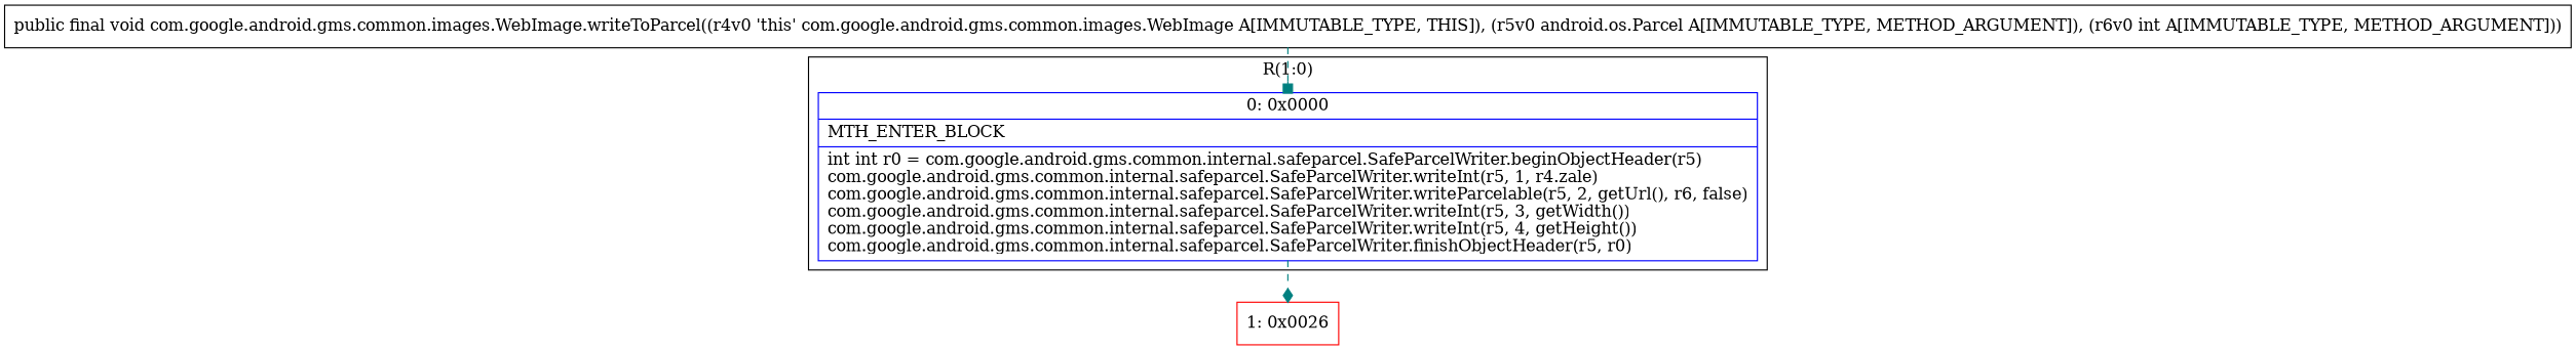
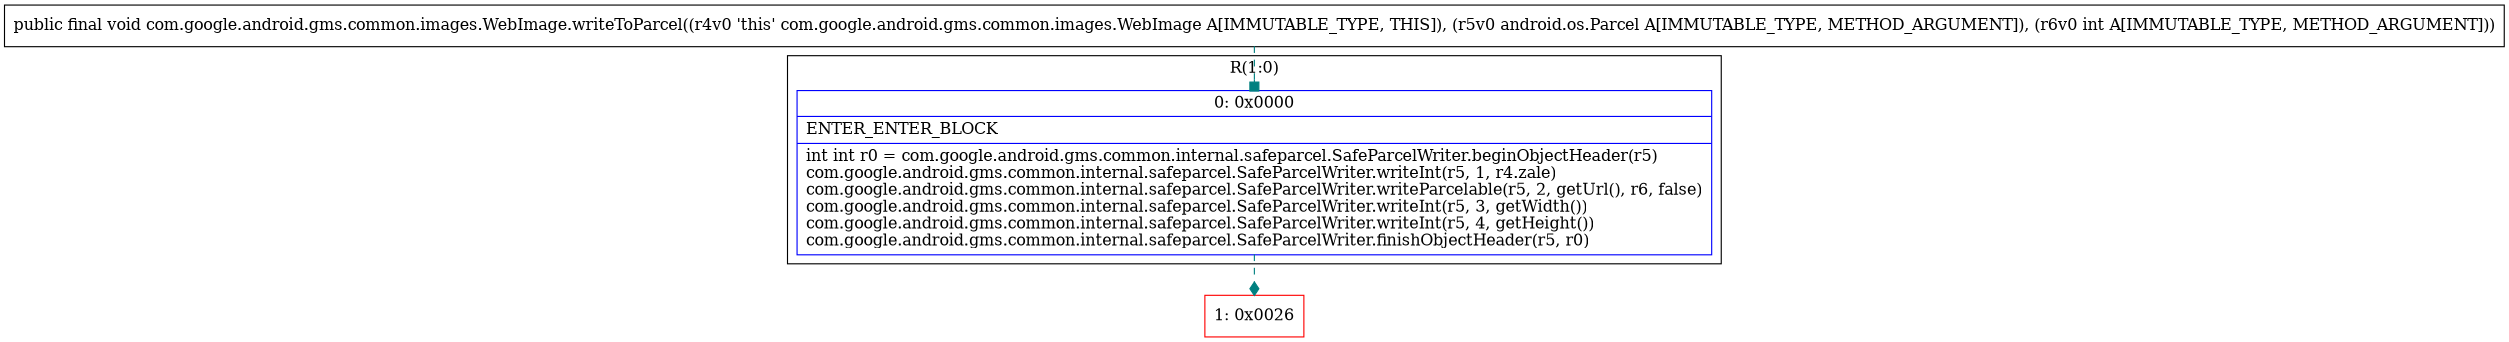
  digraph {
    node [shape=record]
    edge [color=teal style=dashed]
-   n1 [color=blue label="{0\:\ 0x0000|MTH_ENTER_BLOCK\l|int int r0 = com.google.android.gms.common.internal.safeparcel.SafeParcelWriter.beginObjectHeader(r5)\lcom.google.android.gms.common.internal.safeparcel.SafeParcelWriter.writeInt(r5, 1, r4.zale)\lcom.google.android.gms.common.internal.safeparcel.SafeParcelWriter.writeParcelable(r5, 2, getUrl(), r6, false)\lcom.google.android.gms.common.internal.safeparcel.SafeParcelWriter.writeInt(r5, 3, getWidth())\lcom.google.android.gms.common.internal.safeparcel.SafeParcelWriter.writeInt(r5, 4, getHeight())\lcom.google.android.gms.common.internal.safeparcel.SafeParcelWriter.finishObjectHeader(r5, r0)\l}"]
+   n1 [color=blue label="{0\:\ 0x0000|ENTER_ENTER_BLOCK\l|int int r0 = com.google.android.gms.common.internal.safeparcel.SafeParcelWriter.beginObjectHeader(r5)\lcom.google.android.gms.common.internal.safeparcel.SafeParcelWriter.writeInt(r5, 1, r4.zale)\lcom.google.android.gms.common.internal.safeparcel.SafeParcelWriter.writeParcelable(r5, 2, getUrl(), r6, false)\lcom.google.android.gms.common.internal.safeparcel.SafeParcelWriter.writeInt(r5, 3, getWidth())\lcom.google.android.gms.common.internal.safeparcel.SafeParcelWriter.writeInt(r5, 4, getHeight())\lcom.google.android.gms.common.internal.safeparcel.SafeParcelWriter.finishObjectHeader(r5, r0)\l}"]
    n2 [color=red label="{1\:\ 0x0026}"]
    n3 [label="{public final void com.google.android.gms.common.images.WebImage.writeToParcel((r4v0 'this' com.google.android.gms.common.images.WebImage A[IMMUTABLE_TYPE, THIS]), (r5v0 android.os.Parcel A[IMMUTABLE_TYPE, METHOD_ARGUMENT]), (r6v0 int A[IMMUTABLE_TYPE, METHOD_ARGUMENT])) }"]
    subgraph cluster_1 {
      label="R(1:0)"
      n1
    }
    n1 -> n2 [arrowhead=diamond]
    n3 -> n1 [arrowhead=box]
  }
